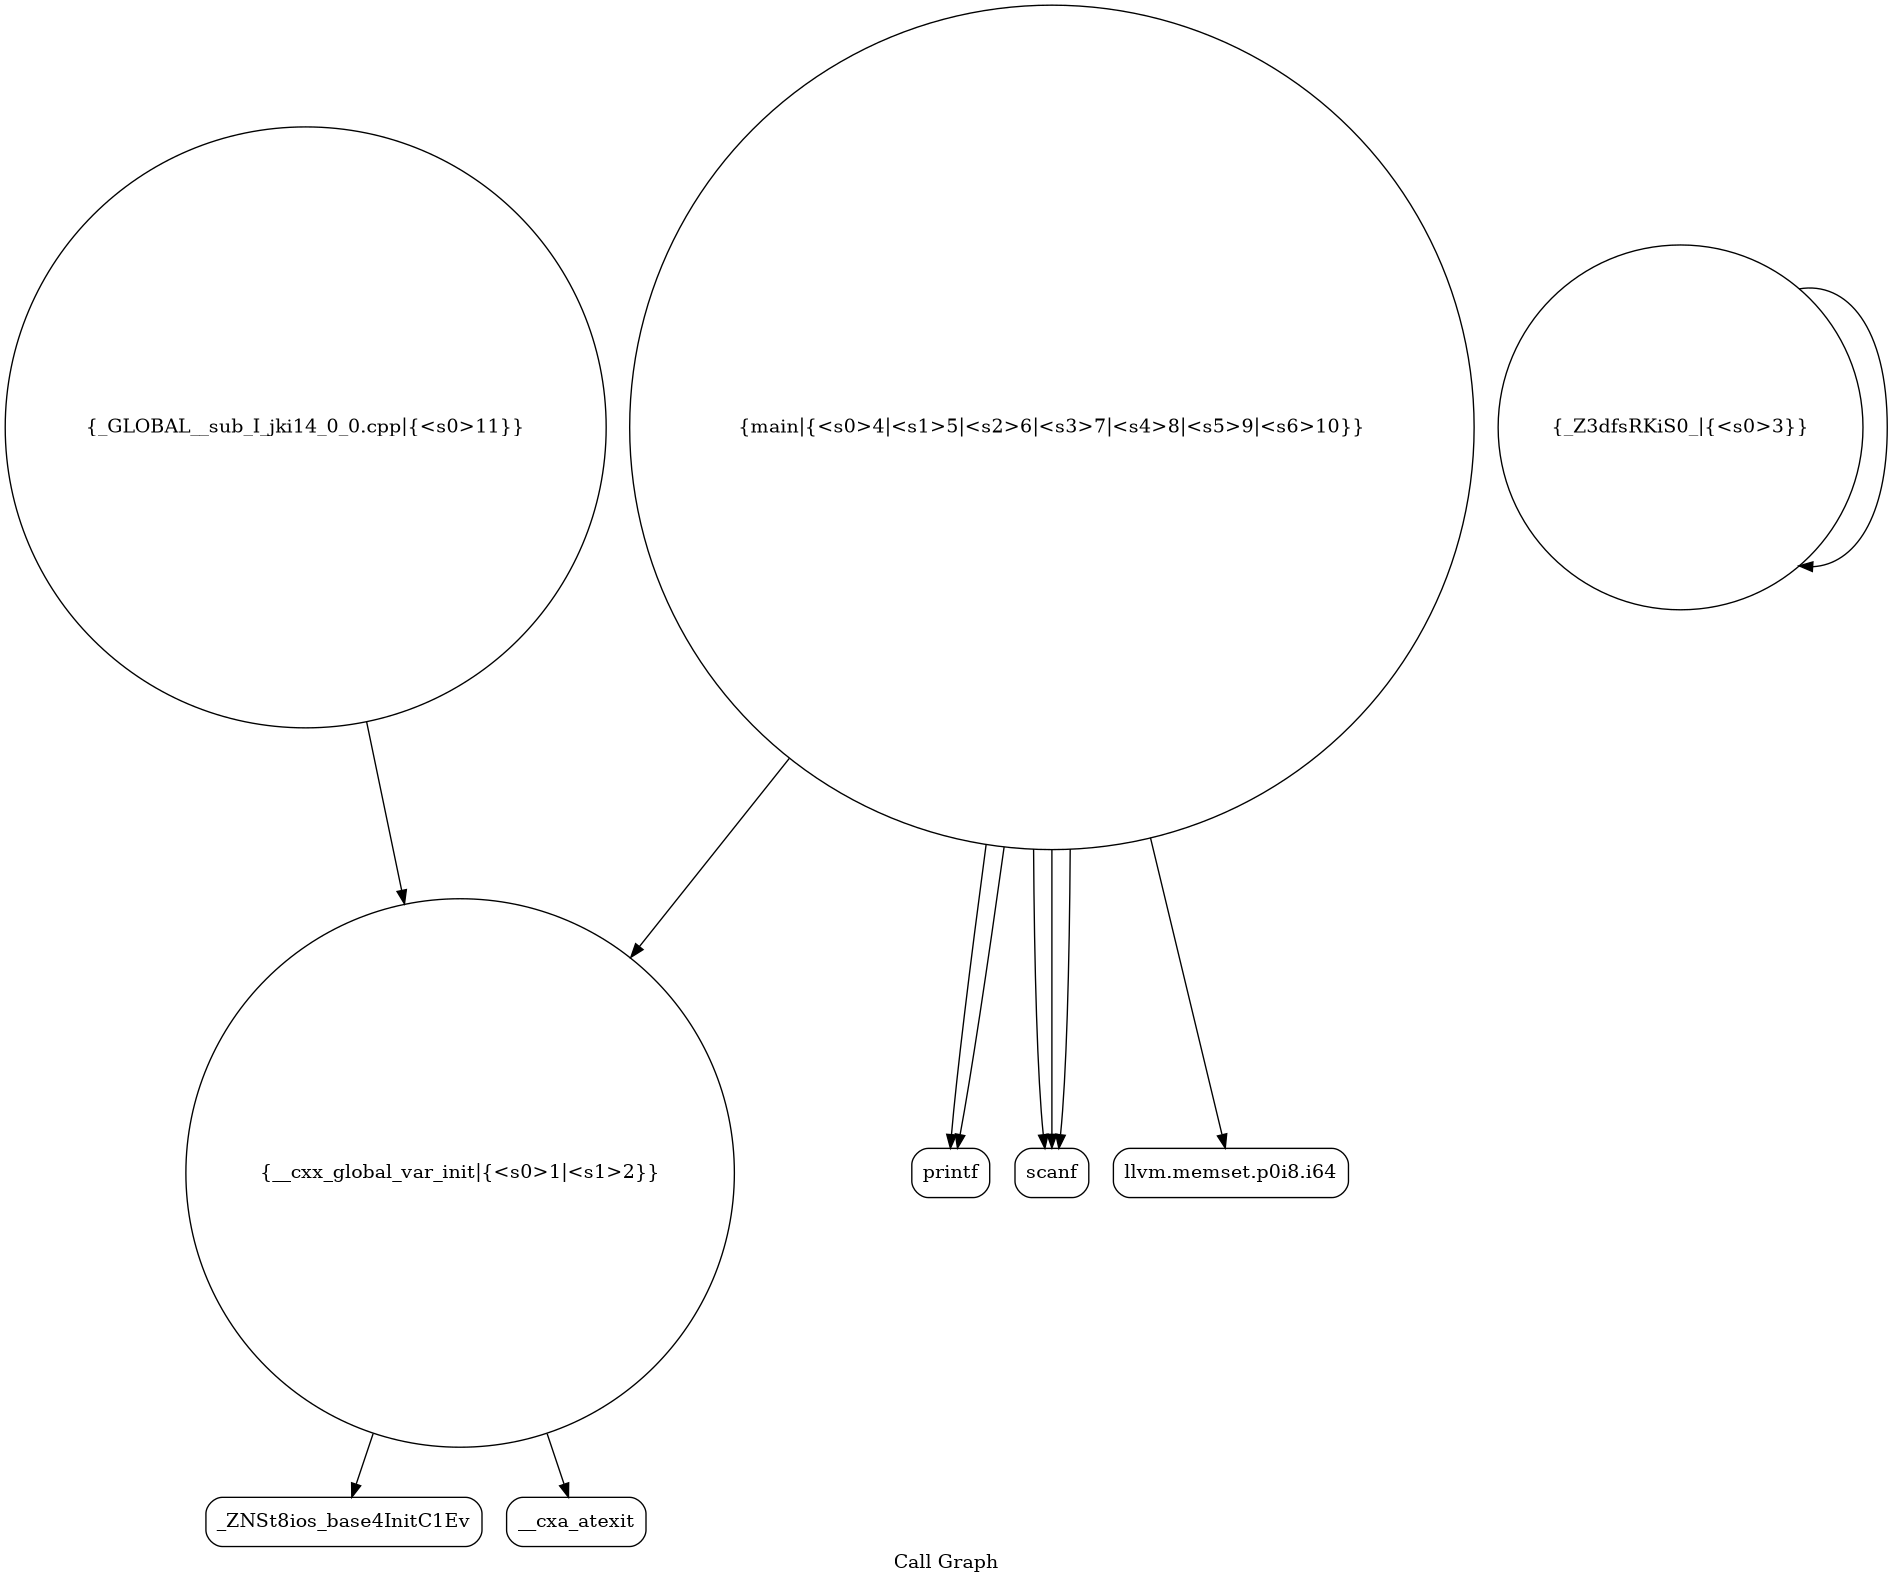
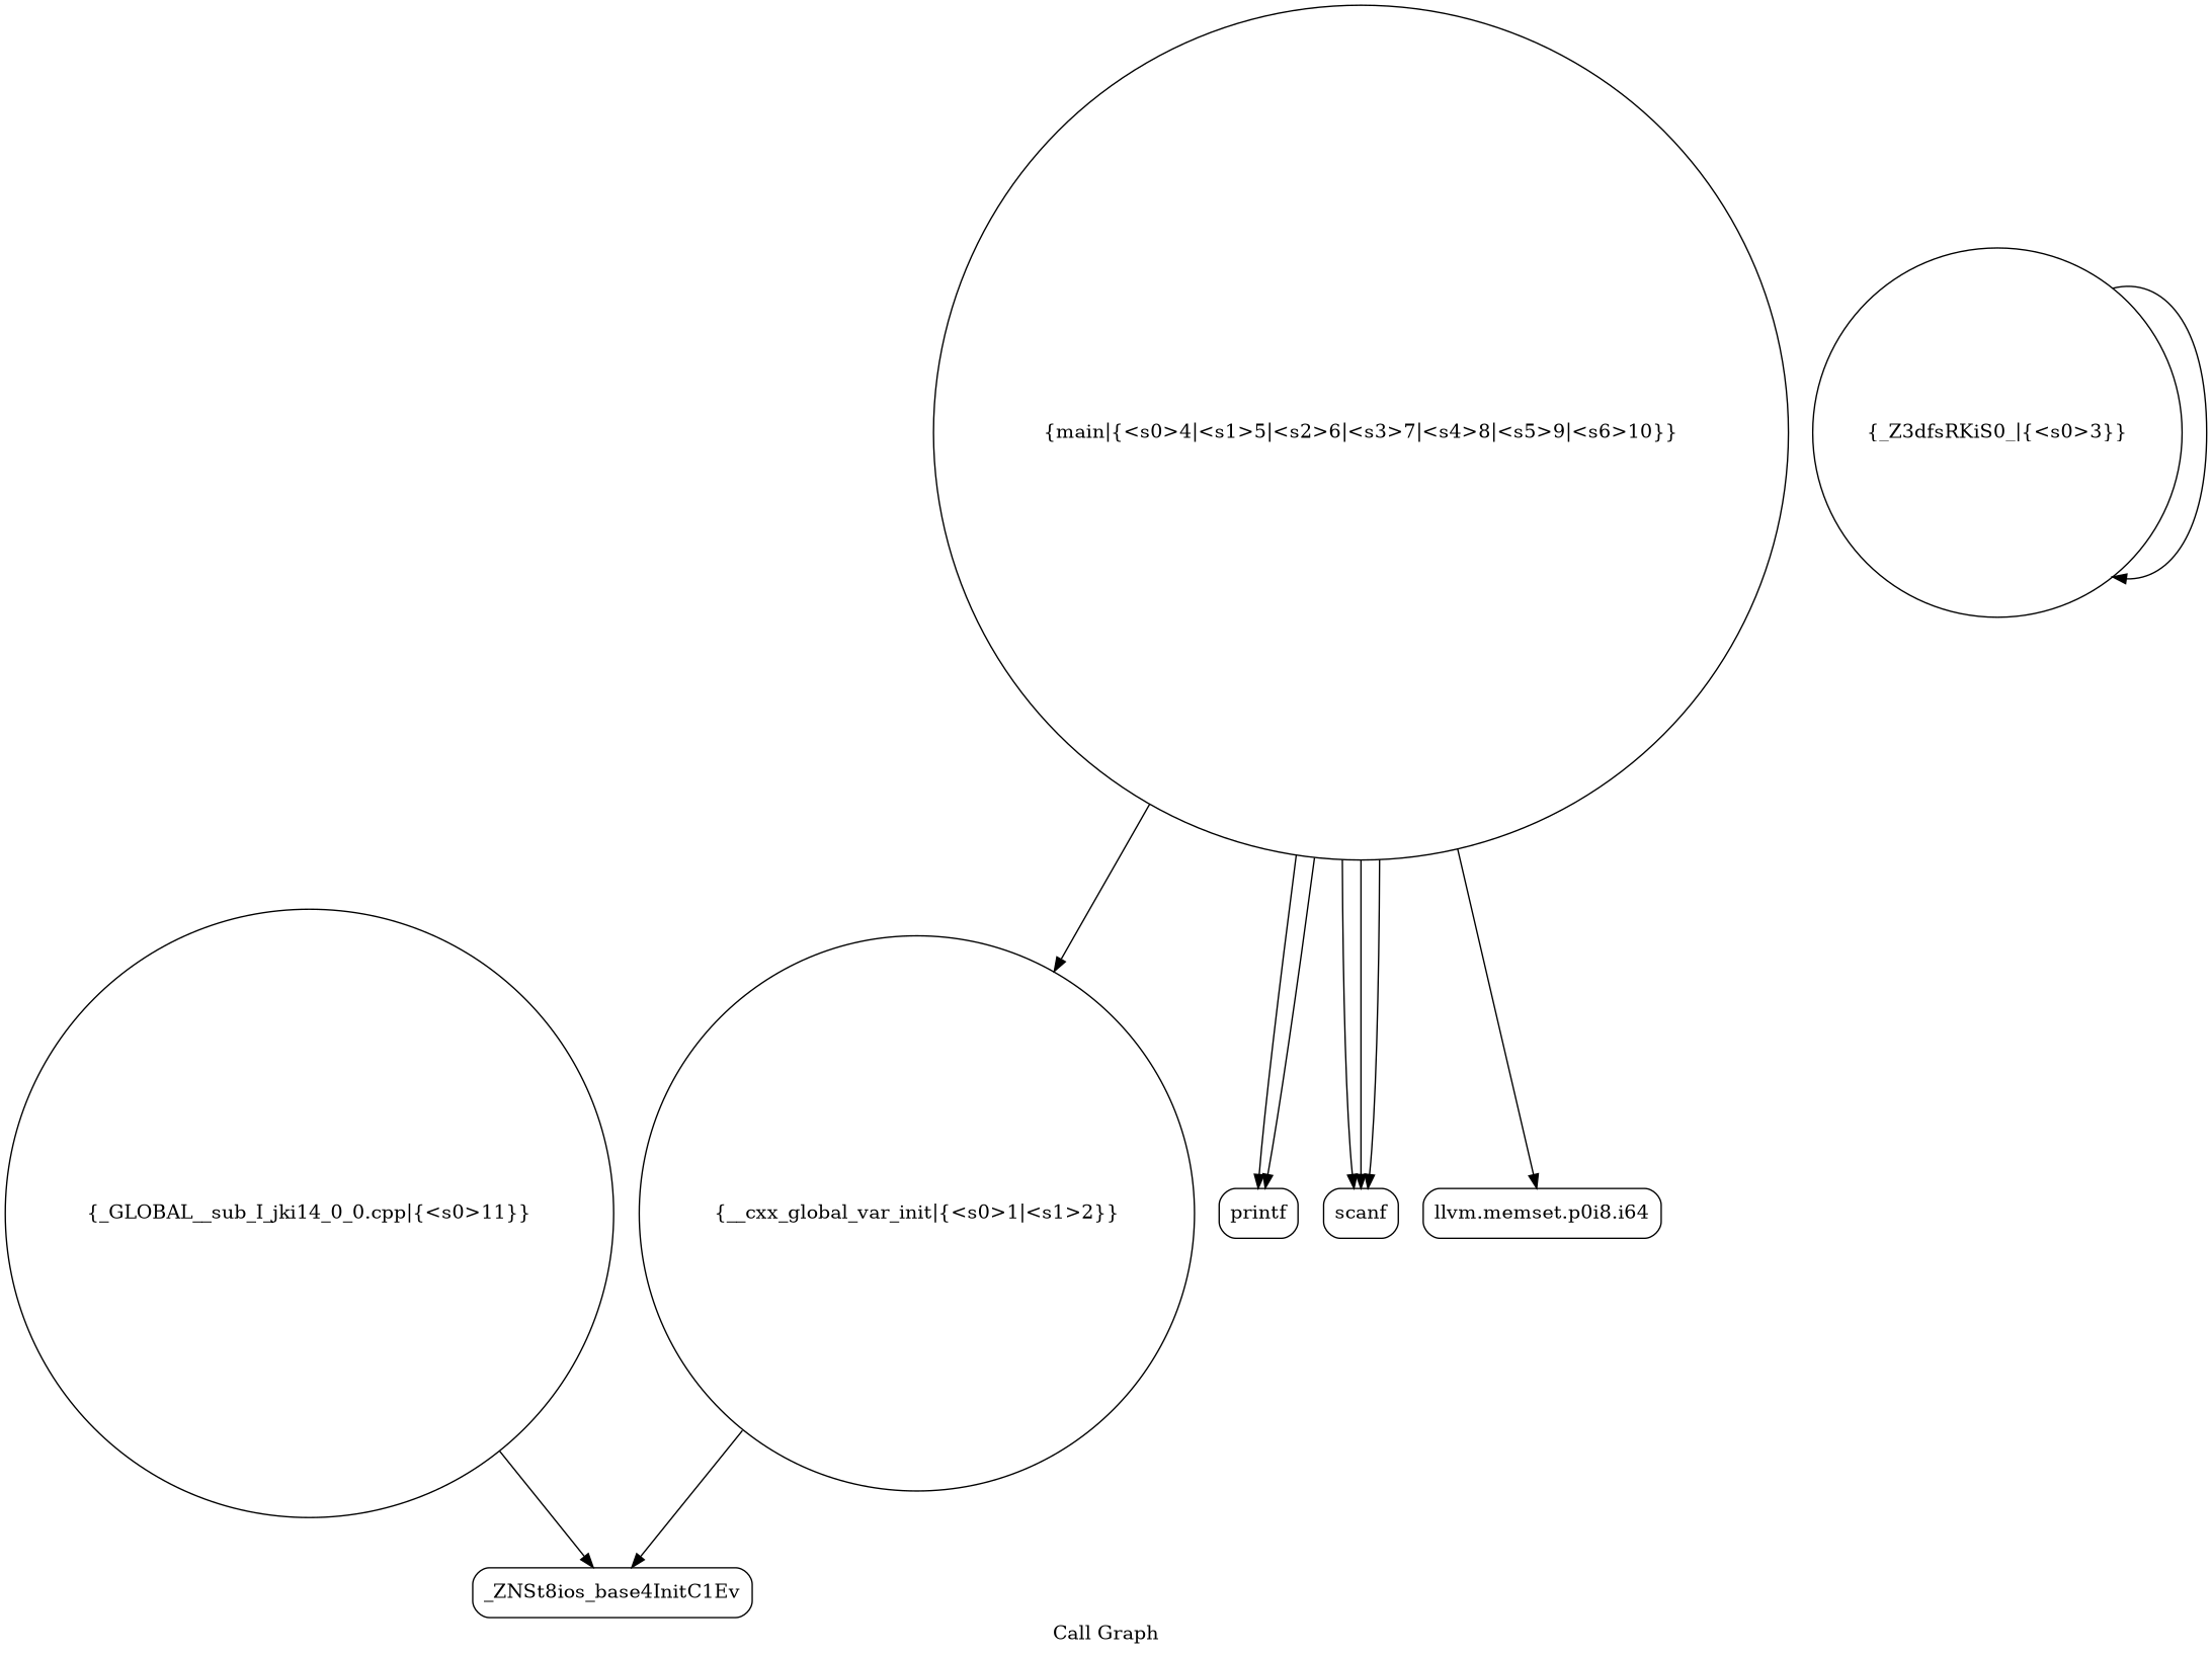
  digraph {
    label="Call Graph"
    node [shape=Mrecord]
    edge [color=black tailport=s0]
    n1 [label="{__cxx_global_var_init|{<s0>1|<s1>2}}" shape=circle]
    n2 [label="{_ZNSt8ios_base4InitC1Ev}"]
-   n3 [label="{__cxa_atexit}"]
    n4 [label="{printf}"]
    n5 [label="{_GLOBAL__sub_I_jki14_0_0.cpp|{<s0>11}}" shape=circle]
    n6 [label="{_Z3dfsRKiS0_|{<s0>3}}" shape=circle]
    n7 [label="{scanf}"]
    n8 [label="{llvm.memset.p0i8.i64}"]
    n9 [label="{main|{<s0>4|<s1>5|<s2>6|<s3>7|<s4>8|<s5>9|<s6>10}}" shape=circle]
    n1 -> n2
-   n1 -> n3 [tailport=s1]
-   n5 -> n1
+   n5 -> n2
    n6 -> n6
    n9 -> n1 [tailport=s5]
    n9 -> n4 [tailport=s1]
    n9 -> n4 [tailport=s6]
    n9 -> n7
    n9 -> n7 [tailport=s2]
    n9 -> n7 [tailport=s3]
    n9 -> n8 [tailport=s4]
  }
